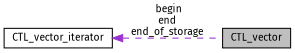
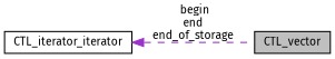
  digraph {
    rankdir=LR
    fontname="Fira Sans"
    node [color=black fontname="Fira Sans" fontsize=10 shape=record style=filled]
    n1 [fillcolor=grey75 fontcolor=black height=0.2 label=CTL_vector width=0.4]
-   n2 [fillcolor=white height=0.2 label=CTL_vector_iterator width=0.4]
+   n2 [fillcolor=white height=0.2 label=CTL_iterator_iterator width=0.4]
    n2 -> n1 [color=darkorchid3 dir=back fontname="Fira Sans" fontsize=10 label=" begin\nend\nend_of_storage" labelfontname=Helvetica labelfontsize=10 style=dashed]
  }
